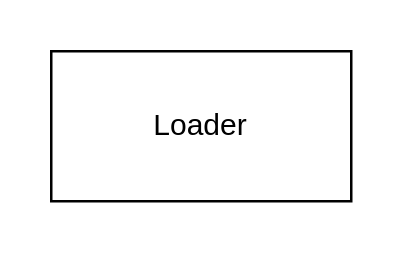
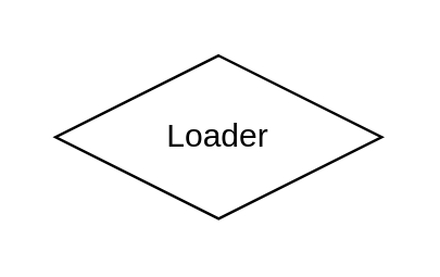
  <mxCell id="0" />
  <mxCell id="1" parent="0" />
- <mxCell id="2" value="Loader" style="rounded=0;whiteSpace=wrap;html=1;" vertex="1" parent="1"><mxGeometry x="20" y="20" width="120" height="60" as="geometry" /></mxCell>
+ <mxCell id="2" value="Loader" style="rhombus;whiteSpace=wrap;html=1;" vertex="1" parent="1"><mxGeometry x="20" y="20" width="120" height="60" as="geometry" /></mxCell>
